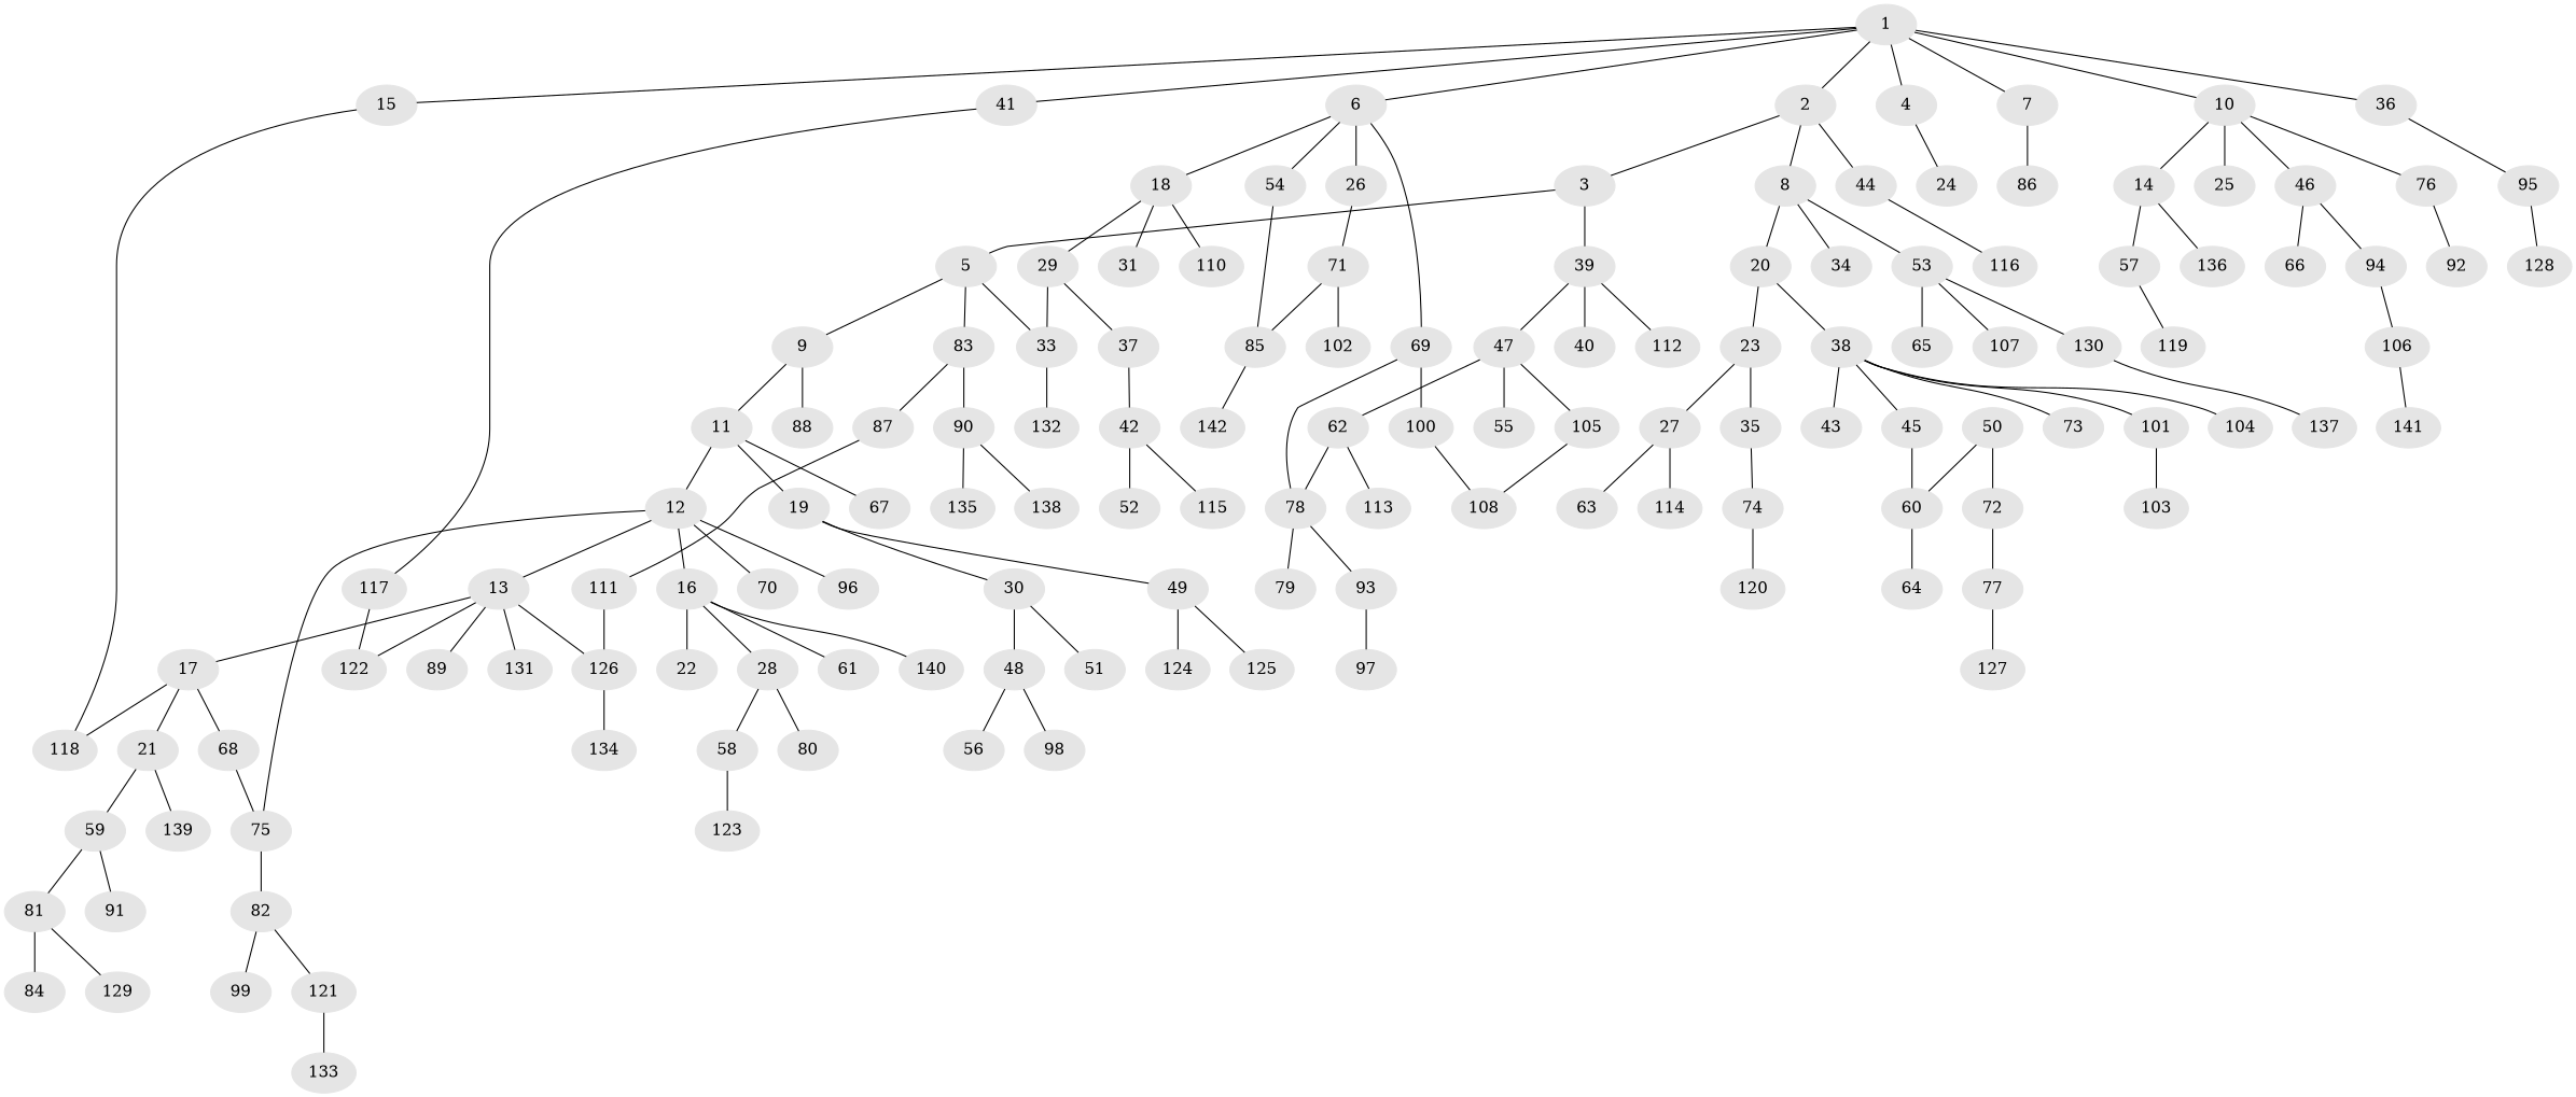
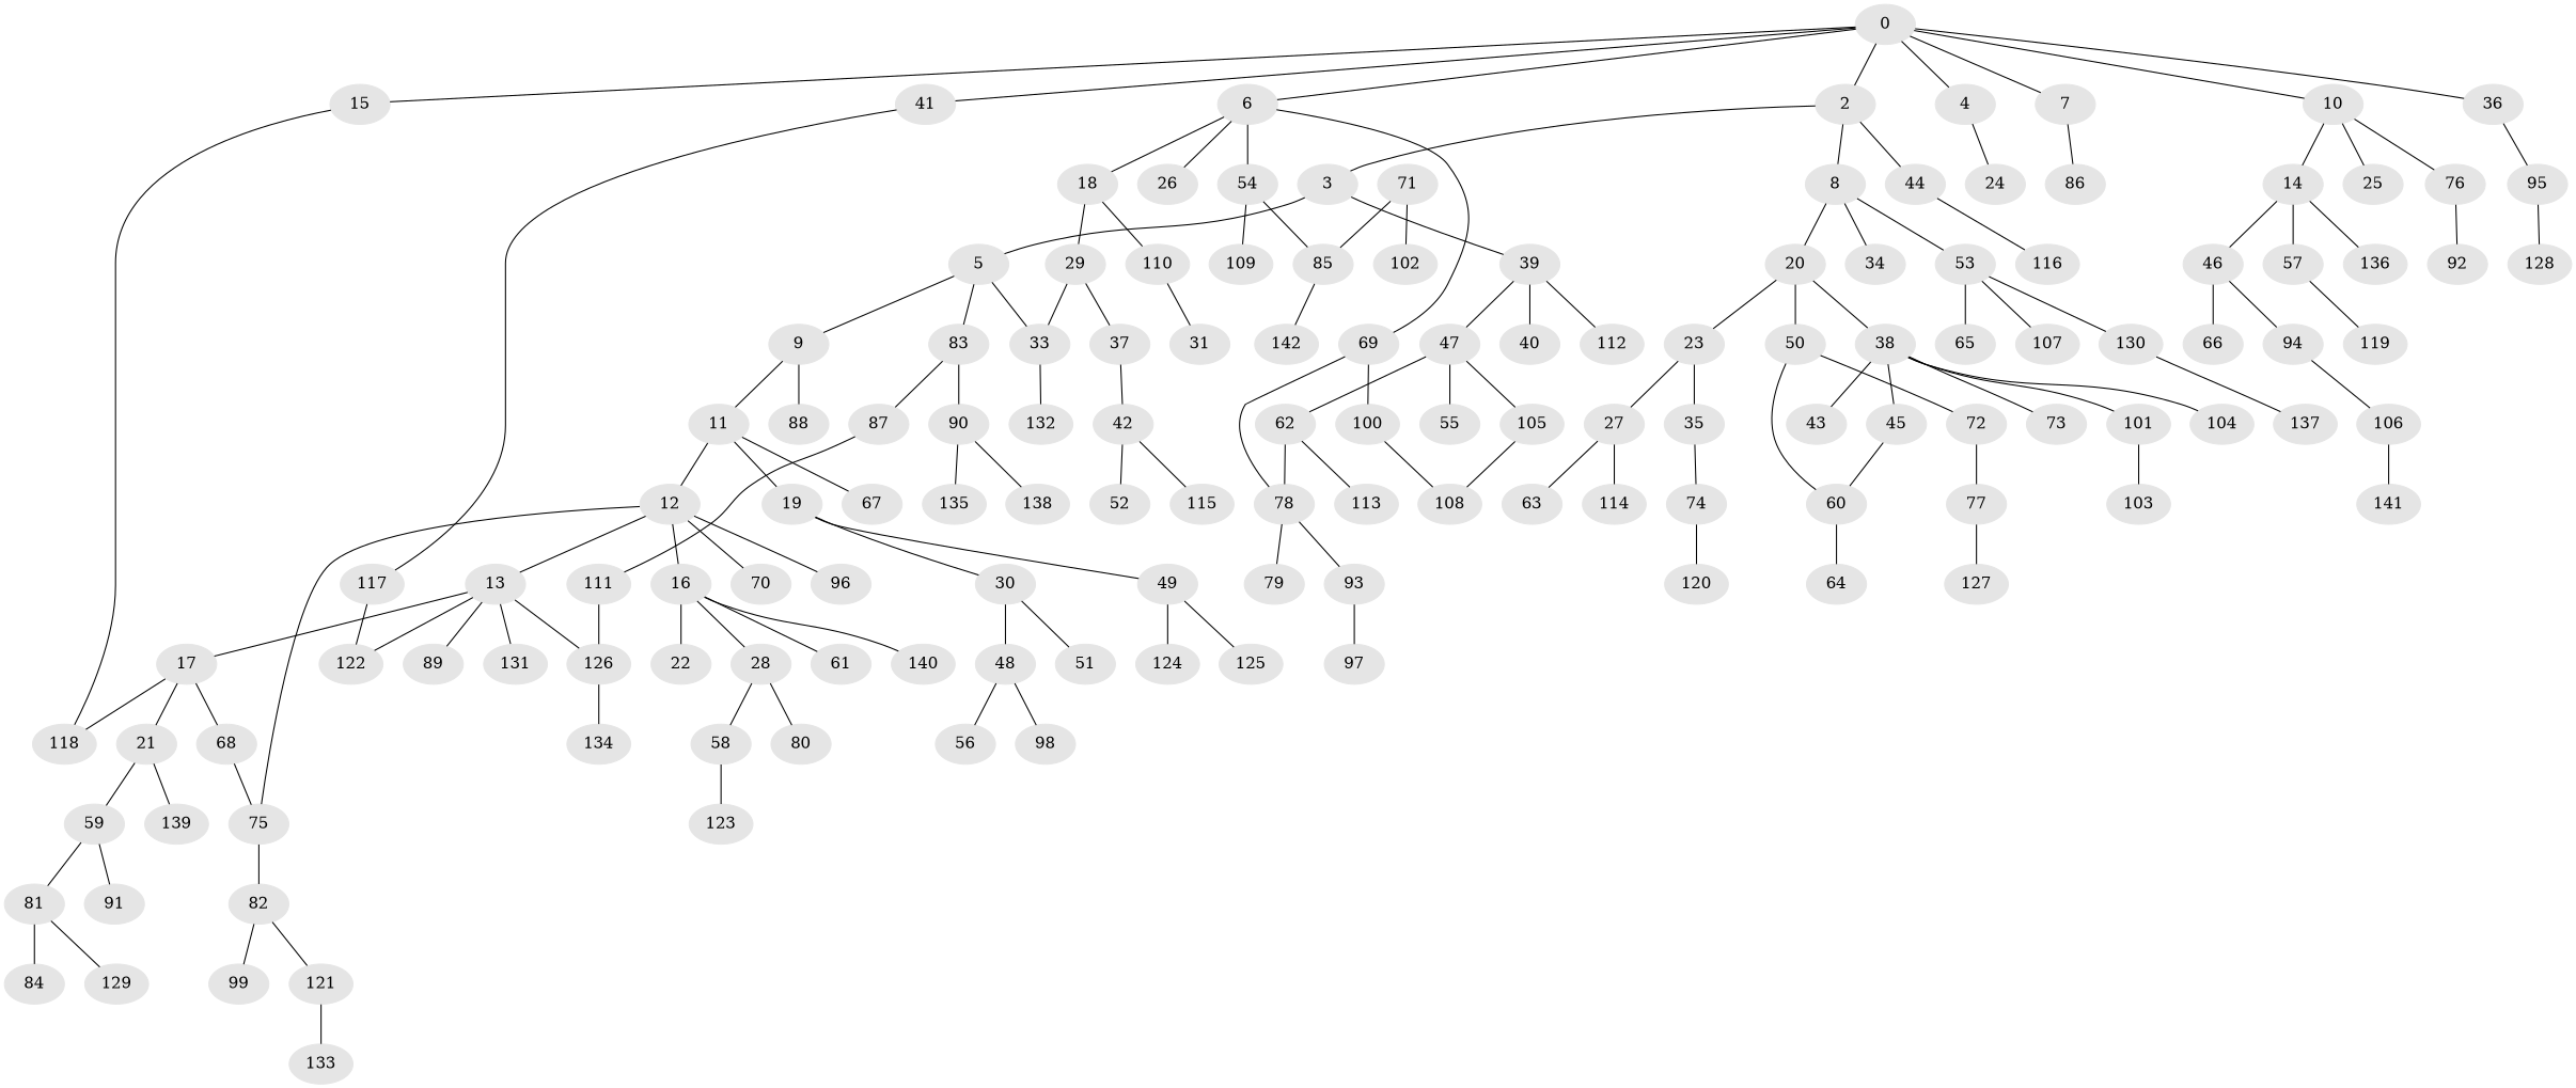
  graph {
    node [color=gray90 style=filled]
-   1
+   1 [label=0]
    2
    4
    6
    7
    10
    15
    36
    41
    3
    8
    44
    24
    18
    26
    54
    69
    86
    14
    25
    46
    76
    118
    95
    117
    5
    39
    20
    34
    53
    116
    9
    33
    83
    40
    47
    112
    11
    88
    132
    87
    90
    29
    31
    110
    71
    85
+   109
    78
    100
    23
    38
    50
    65
    107
    130
    12
    19
    67
    57
    136
    66
    94
    92
    13
    16
    70
    75
    96
    30
    49
    17
    89
    122
    126
    131
    22
    28
    61
    140
    82
    21
    68
    134
    119
    58
    80
    59
    139
    37
    48
    51
    124
    125
    27
    35
    43
    45
    73
    101
    104
    60
    72
    81
    91
    63
    114
    74
    102
    123
    42
    56
    98
    120
    128
    52
    115
    103
    55
    62
    105
    64
    106
    113
    108
    77
    137
    142
    84
    129
    79
    93
    127
    99
    121
    97
    133
    111
    135
    138
    141
    1 -- 2
    1 -- 4
    1 -- 6
    1 -- 7
    1 -- 10
    1 -- 15
    1 -- 36
    1 -- 41
    2 -- 3
    2 -- 8
    2 -- 44
    4 -- 24
    6 -- 18
    6 -- 26
    6 -- 54
    6 -- 69
    7 -- 86
    10 -- 14
    10 -- 25
-   10 -- 46
+   14 -- 46
    10 -- 76
    15 -- 118
    36 -- 95
    41 -- 117
    3 -- 5
    3 -- 39
    8 -- 20
    8 -- 34
    8 -- 53
    44 -- 116
    18 -- 29
-   18 -- 31
+   110 -- 31
    18 -- 110
-   26 -- 71
    54 -- 85
+   54 -- 109
    69 -- 78
    69 -- 100
    14 -- 57
    14 -- 136
    46 -- 66
    46 -- 94
    76 -- 92
    95 -- 128
    117 -- 122
    5 -- 9
    5 -- 33
    5 -- 83
    39 -- 40
    39 -- 47
    39 -- 112
    20 -- 23
    20 -- 38
+   20 -- 50
    53 -- 65
    53 -- 107
    53 -- 130
    9 -- 11
    9 -- 88
    33 -- 132
    83 -- 87
    83 -- 90
    47 -- 55
    47 -- 62
    47 -- 105
    11 -- 12
    11 -- 19
    11 -- 67
    87 -- 111
    90 -- 135
    90 -- 138
    29 -- 33
    29 -- 37
    71 -- 85
    71 -- 102
    85 -- 142
    78 -- 79
    78 -- 93
    100 -- 108
    23 -- 27
    23 -- 35
    38 -- 43
    38 -- 45
    38 -- 73
    38 -- 101
    38 -- 104
    50 -- 60
    50 -- 72
    130 -- 137
    12 -- 13
    12 -- 16
    12 -- 70
    12 -- 75
    12 -- 96
    19 -- 30
    19 -- 49
    57 -- 119
    94 -- 106
    13 -- 17
    13 -- 89
    13 -- 122
    13 -- 126
    13 -- 131
    16 -- 22
    16 -- 28
    16 -- 61
    16 -- 140
    75 -- 82
    30 -- 48
    30 -- 51
    49 -- 124
    49 -- 125
    17 -- 118
    17 -- 21
    17 -- 68
    126 -- 134
    28 -- 58
    28 -- 80
    82 -- 99
    82 -- 121
    21 -- 59
    21 -- 139
    68 -- 75
    58 -- 123
    59 -- 81
    59 -- 91
    37 -- 42
    48 -- 56
    48 -- 98
    27 -- 63
    27 -- 114
    35 -- 74
    45 -- 60
    101 -- 103
    60 -- 64
    72 -- 77
    81 -- 84
    81 -- 129
    74 -- 120
    42 -- 52
    42 -- 115
    62 -- 78
    62 -- 113
    105 -- 108
    106 -- 141
    77 -- 127
    93 -- 97
    121 -- 133
    111 -- 126
  }
